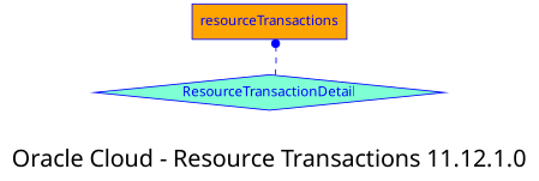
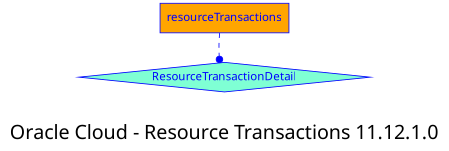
  digraph {
    fontsize=24
    label="Oracle Cloud - Resource Transactions 11.12.1.0"
    splines=true
    fontname="Noto Sans"
    node [color=blue fontcolor=blue style=filled fontname="Noto Sans"]
    resourceTransactions [shape=box fillcolor=orange]
    ResourceTransactionDetail [shape=diamond fillcolor=aquamarine]
-   ResourceTransactionDetail -> resourceTransactions [arrowhead=dot arrowtail=none color=blue fontcolor=blue style=dashed fontname="Noto Sans"]
+   resourceTransactions -> ResourceTransactionDetail [arrowhead=dot arrowtail=none color=blue fontcolor=blue style=dashed fontname="Noto Sans"]
  }
